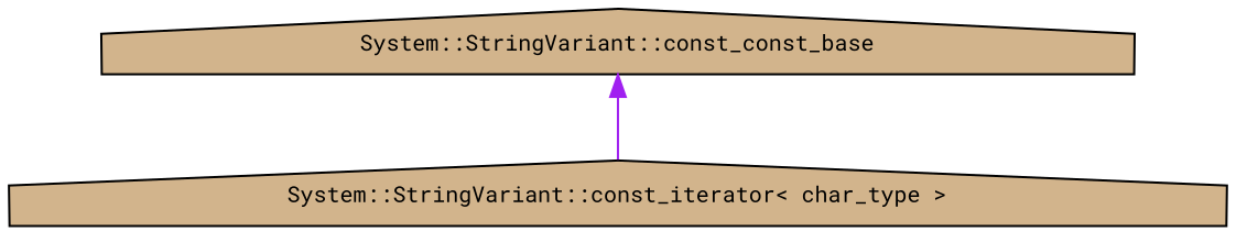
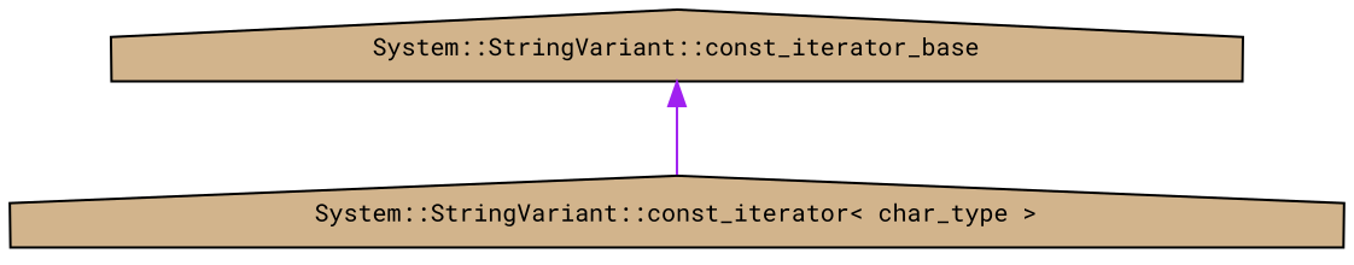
  digraph {
    fontname="Roboto Mono"
    node [color=black fillcolor=tan fontname="Roboto Mono" fontsize=10 shape=house style=filled]
-   n1 [fontcolor=black height=0.2 label="System::StringVariant::const_const_base" width=0.4]
+   n1 [fontcolor=black height=0.2 label="System::StringVariant::const_iterator_base" width=0.4]
    n2 [height=0.2 label="System::StringVariant::const_iterator\< char_type \>" width=0.4]
    n1 -> n2 [color=purple dir=back fontname="Roboto Mono" fontsize=10 labelfontname=Helvetica labelfontsize=10 style=solid]
  }
